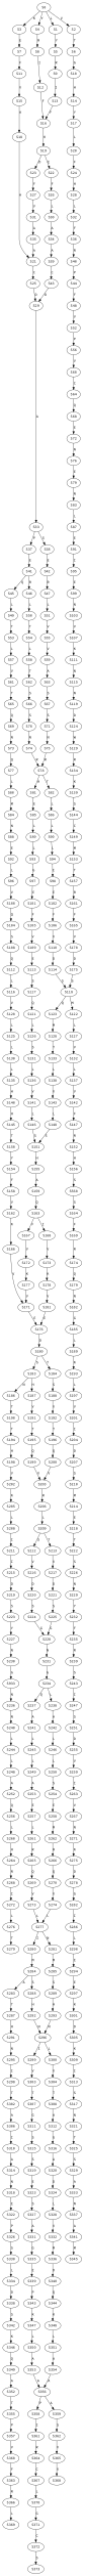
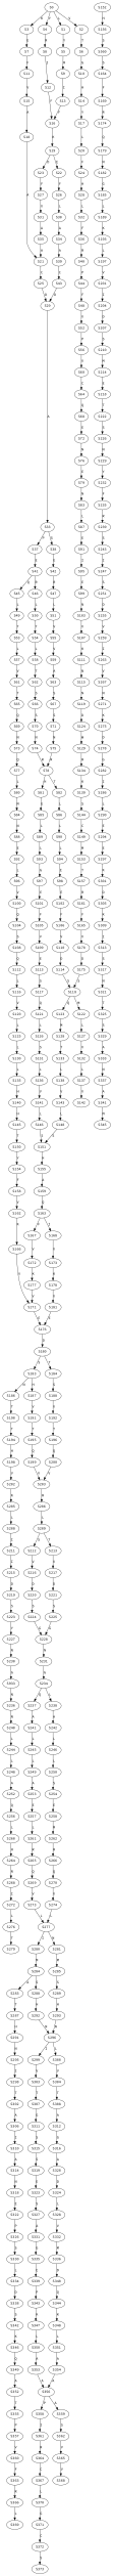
  strict digraph {
    fontname="Source Code Pro"
    node [fontname="Source Code Pro"]
    edge [fontname="Source Code Pro"]
    S0
    S1
    S2
    S3
    S4
    S5
    S6
    S7
    S8
    S9
    S10
    S11
    S12
    S13
    S14
    S15
    S16
    S17
    S18
    S19
    S20
    S21
    S22
    S23
    S24
    S25
    S26
    S27
    S28
    S29
    S30
    S31
    S32
    S33
    S34
    S35
    S36
    S37
    S38
    S39
    S40
    S41
    S42
    S43
    S44
    S45
    S46
    S47
    S48
    S49
    S50
    S51
    S52
    S53
    S54
    S55
    S56
    S57
    S58
    S59
    S60
    S61
    S62
    S63
    S64
    S65
    S66
    S67
    S68
    S69
    S70
    S71
    S72
    S73
    S74
    S75
    S76
    S77
    S78
    S79
    S80
    S81
    S82
    S83
    S84
    S85
    S86
    S87
    S88
    S89
    S90
    S91
    S92
    S93
    S94
    S95
    S96
    S97
    S98
    S99
    S100
    S101
    S102
    S103
    S104
    S105
    S106
    S107
    S108
    S109
    S110
    S111
    S112
    S113
    S114
    S115
    S116
    S117
    S118
    S119
    S120
    S121
    S122
    S123
    S124
    S125
    S126
    S127
    S128
    S129
    S130
    S131
    S132
    S133
    S134
    S135
    S136
    S137
    S138
    S139
    S140
    S141
    S142
    S143
    S144
    S145
    S146
-   S147
    S148
    S149
    S150
    S151
    S152
    S153
    S154
    S155
    S156
    S157
    S158
    S159
    n161 [label=S560]
    S161
    S162
    S163
    S164
    S165
    S166
    S167
    S168
    S169
    S170
    S171
    S172
    S173
    S174
    S175
    S176
    S177
    S178
    S179
    S180
    S181
    S182
    S183
    S184
    S185
    S186
    S187
    S188
    S189
    S190
    S191
    S192
    S193
    S194
    S195
    S196
    S197
    S198
    S199
    S200
    S201
    S202
    S203
    S204
    S205
    S206
    S207
    S208
    S209
    S210
    S211
    S212
    S213
    S214
    S215
    S216
    S217
    S218
    S219
    S220
    S221
    S222
    S223
    S224
    S225
    S226
    S227
    S228
    S229
    S230
    S231
    S232
    n234 [label=S933]
    S234
    S235
    S236
    S237
    S238
    S239
    S240
    S241
    S242
    S243
    S244
    S245
    S246
    S247
    S248
    S249
    S250
    S251
    S252
    S253
    S254
    S255
    S256
    S257
    S258
    S259
    S260
    S261
    S262
    S263
    S264
    S265
    S266
    S267
    S268
    S269
    S270
    S271
    S272
    S273
    S274
    S275
    S276
    S277
    S278
    S279
    S280
    S281
    S282
    S284
    S285
    S286
    S283
    S287
    S288
    S289
    S290
    S291
    S292
    S293
    S294
    S295
    S296
    S297
    S298
    S299
    S300
    S301
    S302
    S303
    S304
    S305
    S306
    S307
    S308
    S309
    S310
    S311
    S312
    S313
    S314
    S315
    S316
    S317
    S318
    S319
    S320
    S321
    S322
    S323
    S324
    S325
    S326
    S327
    S328
    S329
    S330
    S331
    S332
    S333
    S334
    S335
    S336
    S337
    S338
    S339
    S340
    S341
    S342
    S343
    S344
    S345
    S346
    S347
    S348
    S349
    S350
    S351
    S352
    S353
    S354
    S355
    S356
    S357
    S358
    S359
    S360
    S361
    S362
    S363
    S364
    S365
    S366
    S367
    S368
    S369
    S370
    S371
    S372
    S373
    S0 -> S1 [label=L]
    S0 -> S2 [label=V]
    S0 -> S3 [label=K]
    S0 -> S4 [label=Y]
    S1 -> S5 [label=Y]
    S2 -> S6 [label=T]
    S3 -> S7 [label=E]
    S4 -> S8 [label=R]
    S5 -> S9 [label=R]
    S6 -> S10 [label=G]
    S7 -> S11 [label=F]
    S8 -> S12 [label=I]
    S9 -> S13 [label=I]
    S10 -> S14 [label=H]
    S11 -> S15 [label=V]
    S12 -> S16 [label=F]
    S13 -> S16 [label=F]
    S14 -> S17 [label=Y]
    S15 -> S18 [label=A]
    S16 -> S19 [label=K]
    S17 -> S20 [label=L]
    S18 -> S21 [label=A]
    S19 -> S22 [label=E]
    S19 -> S23 [label=D]
    S20 -> S24 [label=F]
    S21 -> S25 [label=C]
    S22 -> S26 [label=F]
    S23 -> S27 [label=F]
    S24 -> S28 [label=H]
    S25 -> S29 [label=D]
    S26 -> S30 [label=L]
    S27 -> S31 [label=V]
    S28 -> S32 [label=L]
    S29 -> S33 [label=A]
    S30 -> S34 [label=A]
    S31 -> S35 [label=A]
    S32 -> S36 [label=F]
    S33 -> S37 [label=P]
    S33 -> S38 [label=S]
    S34 -> S39 [label=A]
    S35 -> S21 [label=A]
    S36 -> S40 [label=R]
    S37 -> S41 [label=E]
    S38 -> S42 [label=E]
    S39 -> S43 [label=C]
    S40 -> S44 [label=P]
    S41 -> S45 [label=Q]
    S41 -> S46 [label=R]
    S42 -> S47 [label=R]
    S43 -> S29 [label=D]
    S44 -> S48 [label=F]
    S45 -> S49 [label=L]
    S46 -> S50 [label=L]
    S47 -> S51 [label=L]
    S48 -> S52 [label=V]
    S49 -> S53 [label=T]
    S50 -> S54 [label=T]
    S51 -> S55 [label=V]
    S52 -> S56 [label=P]
    S53 -> S57 [label=L]
    S54 -> S58 [label=L]
    S55 -> S59 [label=V]
    S56 -> S60 [label=V]
    S57 -> S61 [label=V]
    S58 -> S62 [label=T]
    S59 -> S63 [label=A]
    S60 -> S64 [label=C]
    S61 -> S65 [label=T]
    S62 -> S66 [label=S]
    S63 -> S67 [label=S]
    S64 -> S68 [label=Q]
    S65 -> S69 [label=Q]
    S66 -> S70 [label=S]
    S67 -> S71 [label=S]
    S68 -> S72 [label=E]
    S69 -> S73 [label=N]
    S70 -> S74 [label=N]
    S71 -> S75 [label=N]
    S72 -> S76 [label=N]
    S73 -> S77 [label=Q]
    S74 -> S78 [label=R]
    S75 -> S78 [label=R]
    S76 -> S79 [label=E]
    S77 -> S80 [label=L]
    S78 -> S81 [label=H]
    S78 -> S82 [label=T]
    S79 -> S83 [label=N]
    S80 -> S84 [label=M]
    S81 -> S85 [label=E]
    S82 -> S86 [label=L]
    S83 -> S87 [label=L]
    S84 -> S88 [label=N]
    S85 -> S89 [label=L]
    S86 -> S90 [label=L]
    S87 -> S91 [label=E]
    S88 -> S92 [label=E]
    S89 -> S93 [label=L]
    S90 -> S94 [label=L]
    S91 -> S95 [label=I]
    S92 -> S96 [label=L]
    S93 -> S97 [label=G]
    S94 -> S98 [label=E]
    S95 -> S99 [label=E]
    S96 -> S100 [label=V]
    S97 -> S101 [label=E]
    S98 -> S102 [label=E]
    S99 -> S103 [label=N]
    S100 -> S104 [label=Q]
    S101 -> S105 [label=F]
    S102 -> S106 [label=F]
    S103 -> S107 [label=V]
    S104 -> S108 [label=S]
    S105 -> S109 [label=V]
    S106 -> S110 [label=V]
    S107 -> S111 [label=K]
    S108 -> S112 [label=Q]
    S109 -> S113 [label=E]
    S110 -> S114 [label=D]
    S111 -> S115 [label=N]
    S112 -> S116 [label=L]
    S113 -> S117 [label=S]
    S114 -> S118 [label=S]
    S115 -> S119 [label=N]
    S116 -> S120 [label=V]
    S117 -> S121 [label=Q]
    S118 -> S122 [label=M]
    S118 -> S123 [label=Q]
    S119 -> S124 [label=D]
    S120 -> S125 [label=L]
    S121 -> S126 [label=L]
    S122 -> S127 [label=L]
    S123 -> S128 [label=M]
    S124 -> S129 [label=W]
    S125 -> S130 [label=L]
    S126 -> S131 [label=S]
    S127 -> S132 [label=V]
    S128 -> S133 [label=T]
    S129 -> S134 [label=R]
    S130 -> S135 [label=L]
    S131 -> S136 [label=L]
    S132 -> S137 [label=L]
    S133 -> S138 [label=L]
    S134 -> S139 [label=K]
    S135 -> S140 [label=H]
    S136 -> S141 [label=V]
    S137 -> S142 [label=V]
    S138 -> S143 [label=V]
    S139 -> S144 [label=S]
    S140 -> S145 [label=H]
    S141 -> S146 [label=L]
-   S142 -> S147 [label=F]
    S143 -> S148 [label=L]
    S144 -> S149 [label=C]
    S145 -> S150 [label=T]
    S146 -> S151 [label=S]
-   S147 -> S152 [label=R]
    S148 -> S151 [label=S]
    S149 -> S153 [label=M]
    S150 -> S154 [label=Y]
    S151 -> S155 [label=H]
    S152 -> S156 [label=H]
    S153 -> S157 [label=T]
    S154 -> S158 [label=F]
    S155 -> S159 [label=A]
    S156 -> n161 [label=S]
    S157 -> S161 [label=R]
    S158 -> S162 [label=V]
    S159 -> S163 [label=Q]
    n161 -> S164 [label=S]
    S161 -> S165 [label=F]
    S162 -> S166 [label=K]
    S163 -> S167 [label=F]
    S163 -> S168 [label=I]
    S164 -> S169 [label=F]
    S165 -> S170 [label=V]
    S166 -> S171 [label=V]
    S167 -> S172 [label=V]
    S168 -> S173 [label=V]
    S169 -> S174 [label=R]
    S170 -> S175 [label=D]
    S171 -> S176 [label=E]
    S172 -> S177 [label=K]
    S173 -> S178 [label=K]
    S174 -> S179 [label=Q]
    S175 -> S118 [label=S]
    S176 -> S180 [label=D]
    S177 -> S171 [label=V]
    S178 -> S181 [label=V]
    S179 -> S182 [label=N]
    S180 -> S183 [label=S]
    S180 -> S184 [label=T]
    S181 -> S176 [label=E]
    S182 -> S185 [label=G]
    S183 -> S186 [label=N]
    S183 -> S187 [label=H]
    S184 -> S188 [label=S]
    S185 -> S189 [label=L]
    S186 -> S190 [label=T]
    S187 -> S191 [label=V]
    S188 -> S192 [label=V]
    S189 -> S193 [label=K]
    S190 -> S194 [label=T]
    S191 -> S195 [label=T]
    S192 -> S196 [label=T]
    S193 -> S197 [label=L]
    S194 -> S198 [label=H]
    S195 -> S199 [label=Q]
    S196 -> S200 [label=Q]
    S197 -> S201 [label=V]
    S198 -> S202 [label=V]
    S199 -> S203 [label=V]
    S200 -> S203 [label=V]
    S201 -> S204 [label=I]
    S202 -> S205 [label=K]
    S203 -> S206 [label=R]
    S204 -> S207 [label=D]
    S205 -> S208 [label=L]
    S206 -> S209 [label=L]
    S207 -> S210 [label=S]
    S208 -> S211 [label=I]
    S209 -> S212 [label=S]
    S209 -> S213 [label=T]
    S210 -> S214 [label=M]
    S211 -> S215 [label=I]
    S212 -> S216 [label=V]
    S213 -> S217 [label=V]
    S214 -> S218 [label=E]
    S215 -> S219 [label=D]
    S216 -> S220 [label=D]
    S217 -> S221 [label=D]
    S218 -> S222 [label=T]
    S219 -> S223 [label=S]
    S220 -> S224 [label=S]
    S221 -> S225 [label=S]
    S222 -> S226 [label=S]
    S223 -> S227 [label=Y]
    S224 -> S228 [label=G]
    S225 -> S228 [label=G]
    S226 -> S229 [label=N]
    S227 -> S230 [label=N]
    S228 -> S231 [label=N]
    S229 -> S232 [label=Y]
    S230 -> n234 [label=G]
    S231 -> S234 [label=G]
    S232 -> S235 [label=F]
    n234 -> S236 [label=N]
    S234 -> S237 [label=Q]
    S234 -> S238 [label=L]
    S235 -> S239 [label=R]
    S236 -> S240 [label=N]
    S237 -> S241 [label=A]
    S238 -> S242 [label=A]
    S239 -> S243 [label=S]
    S240 -> S244 [label=L]
    S241 -> S245 [label=L]
    S242 -> S246 [label=L]
    S243 -> S247 [label=I]
    S244 -> S248 [label=L]
    S245 -> S249 [label=L]
    S246 -> S250 [label=L]
    S247 -> S251 [label=S]
    S248 -> S252 [label=A]
    S249 -> S253 [label=A]
    S250 -> S254 [label=S]
    S251 -> S255 [label=D]
    S252 -> S256 [label=Q]
    S253 -> S257 [label=E]
    S254 -> S258 [label=E]
    S255 -> S259 [label=V]
    S256 -> S260 [label=L]
    S257 -> S261 [label=L]
    S258 -> S262 [label=M]
    S259 -> S263 [label=I]
    S260 -> S264 [label=H]
    S261 -> S265 [label=R]
    S262 -> S266 [label=R]
    S263 -> S267 [label=V]
    S264 -> S268 [label=R]
    S265 -> S269 [label=Q]
    S266 -> S270 [label=Q]
    S267 -> S271 [label=N]
    S268 -> S272 [label=I]
    S269 -> S273 [label=V]
    S270 -> S274 [label=V]
    S271 -> S275 [label=K]
    S272 -> S276 [label=L]
    S273 -> S277 [label=L]
    S274 -> S277 [label=L]
    S275 -> S278 [label=D]
    S276 -> S279 [label=T]
    S277 -> S280 [label=I]
    S277 -> S281 [label=N]
    S278 -> S282 [label=G]
    S280 -> S284 [label=M]
    S281 -> S285 [label=M]
    S282 -> S286 [label=I]
    S284 -> S283 [label=A]
    S284 -> S288 [label=S]
    S285 -> S289 [label=S]
    S286 -> S290 [label=L]
    S283 -> S287 [label=T]
    S287 -> S291 [label=H]
    S288 -> S292 [label=H]
    S289 -> S293 [label=H]
    S290 -> S294 [label=E]
    S291 -> S295 [label=N]
    S292 -> S296 [label=N]
    S293 -> S296 [label=N]
    S294 -> S297 [label=E]
    S295 -> S298 [label=I]
    S296 -> S299 [label=I]
    S296 -> S300 [label=L]
    S297 -> S301 [label=K]
    S298 -> S302 [label=T]
    S299 -> S303 [label=V]
    S300 -> S304 [label=V]
    S301 -> S305 [label=D]
    S302 -> S306 [label=A]
    S303 -> S307 [label=T]
    S304 -> S308 [label=T]
    S305 -> S309 [label=K]
    S306 -> S310 [label=I]
    S307 -> S311 [label=G]
    S308 -> S312 [label=A]
    S309 -> S313 [label=I]
    S310 -> S314 [label=A]
    S311 -> S315 [label=S]
    S312 -> S316 [label=G]
    S313 -> S317 [label=S]
    S314 -> S318 [label=N]
    S315 -> S319 [label=S]
    S316 -> S320 [label=A]
    S317 -> S321 [label=N]
    S318 -> S322 [label=E]
    S319 -> S323 [label=E]
    S320 -> S324 [label=D]
    S321 -> S325 [label=T]
    S322 -> S326 [label=P]
    S323 -> S327 [label=S]
    S324 -> S328 [label=L]
    S325 -> S329 [label=S]
    S326 -> S330 [label=S]
    S327 -> S331 [label=A]
    S328 -> S332 [label=V]
    S329 -> S333 [label=A]
    S330 -> S334 [label=L]
    S331 -> S335 [label=G]
    S332 -> S336 [label=M]
    S333 -> S337 [label=N]
    S334 -> S338 [label=D]
    S335 -> S339 [label=E]
    S336 -> S340 [label=D]
    S337 -> S341 [label=A]
    S338 -> S342 [label=S]
    S339 -> S343 [label=P]
    S340 -> S344 [label=Q]
    S341 -> S345 [label=M]
    S342 -> S346 [label=K]
    S343 -> S347 [label=K]
    S344 -> S348 [label=K]
    S346 -> S349 [label=Q]
    S347 -> S350 [label=L]
    S348 -> S351 [label=L]
    S349 -> S352 [label=A]
    S350 -> S353 [label=A]
    S351 -> S354 [label=A]
    S352 -> S355 [label=T]
    S353 -> S356 [label=A]
    S354 -> S356 [label=A]
    S355 -> S357 [label=P]
    S356 -> S358 [label=P]
    S356 -> S359 [label=A]
    S357 -> S360 [label=V]
    S358 -> S361 [label=I]
    S359 -> S362 [label=S]
    S360 -> S363 [label=F]
    S361 -> S364 [label=R]
    S362 -> S365 [label=V]
    S363 -> S366 [label=R]
    S364 -> S367 [label=C]
    S365 -> S368 [label=V]
    S366 -> S369 [label=L]
    S367 -> S370 [label=L]
    S370 -> S371 [label=G]
    S371 -> S372 [label=C]
    S372 -> S373 [label=S]
  }
